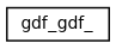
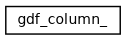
  digraph {
    rankdir=LR
    fontname="DejaVu Sans"
-   n1 [color=black fillcolor=white fontname="DejaVu Sans" fontsize=10 height=0.2 label=gdf_gdf_ shape=record style=filled width=0.4]
+   n1 [color=black fillcolor=white fontname="DejaVu Sans" fontsize=10 height=0.2 label=gdf_column_ shape=record style=filled width=0.4]
  }
